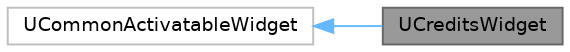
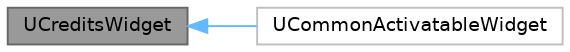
  digraph {
    rankdir=LR
    node [fontname=Helvetica fontsize=10 shape=box style=filled]
    n1 [color=gray40 fillcolor=grey60 fontcolor=black height=0.2 label=UCreditsWidget width=0.4]
    n2 [color=grey75 fillcolor=white height=0.2 label=UCommonActivatableWidget width=0.4]
-   n2 -> n1 [color=steelblue1 dir=back fontname=Helvetica fontsize=10 labelfontname=Helvetica labelfontsize=10 style=solid]
+   n1 -> n2 [color=steelblue1 dir=back fontname=Helvetica fontsize=10 labelfontname=Helvetica labelfontsize=10 style=solid]
  }
